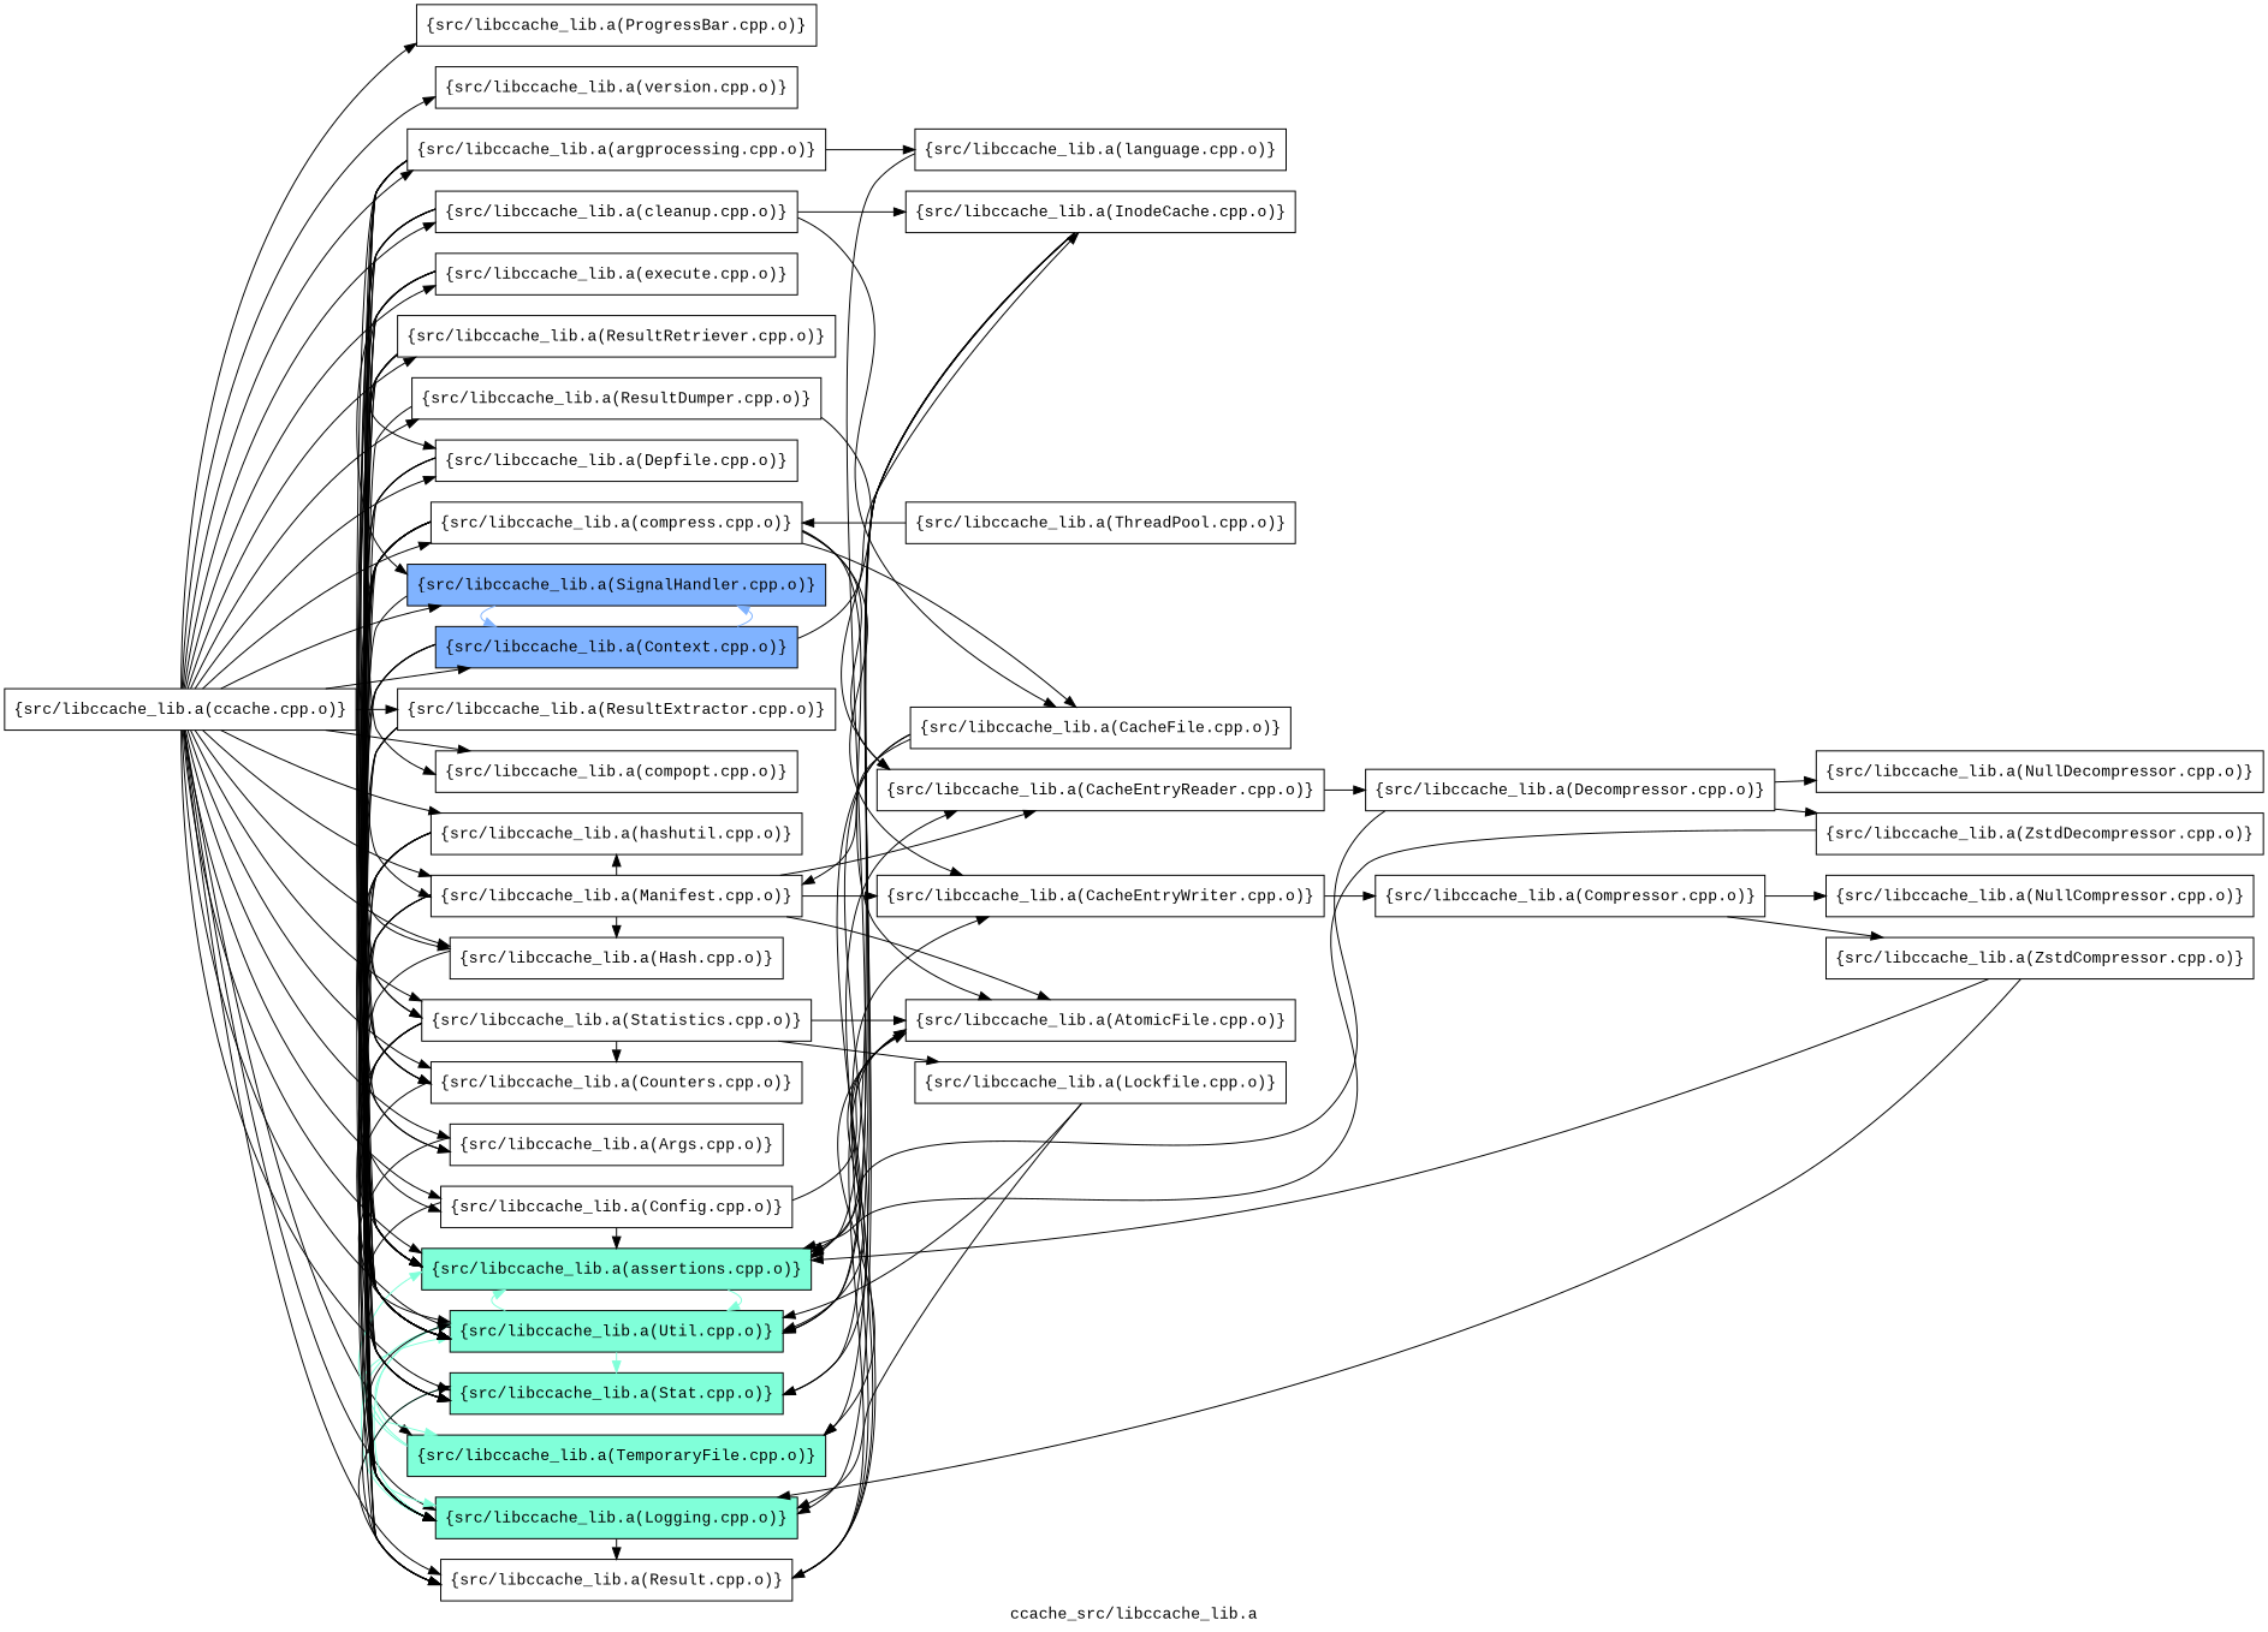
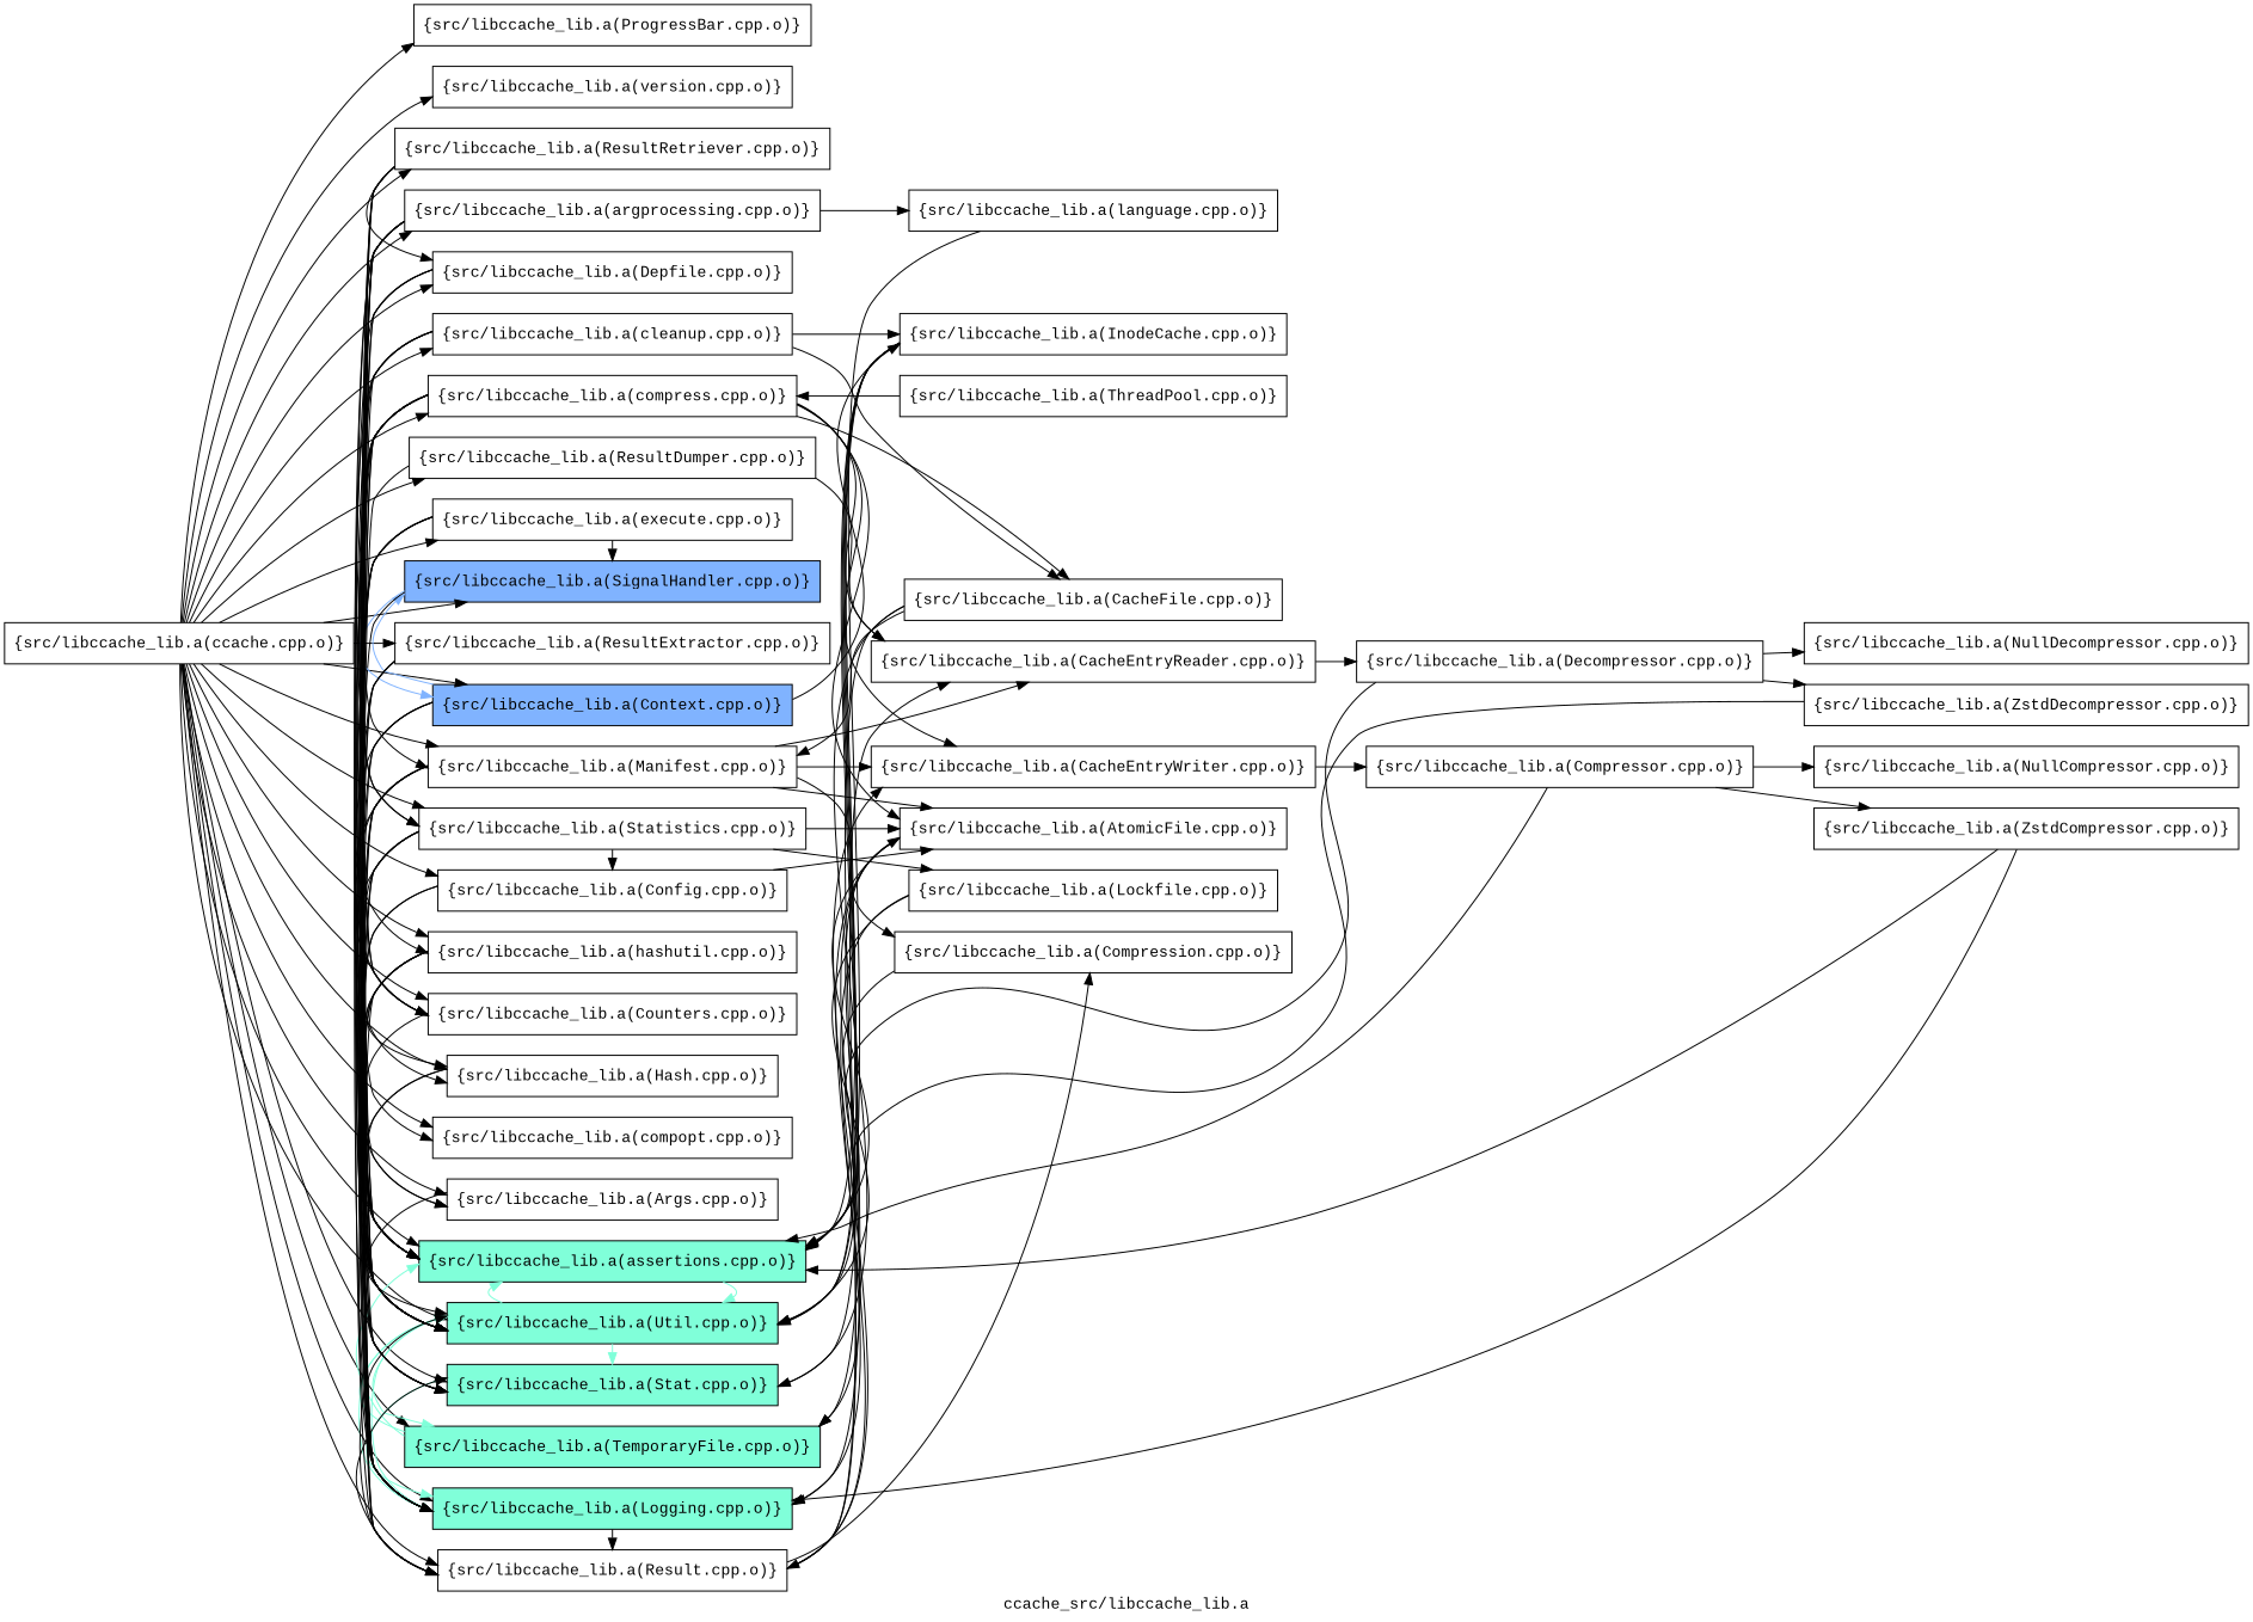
  digraph {
    fontname="Liberation Mono"
    label="ccache_src/libccache_lib.a"
    rankdir=LR
    node [fontname="Liberation Mono" group=0 shape=box]
    edge [fontname="Liberation Mono"]
    n1 [label="{src/libccache_lib.a(ccache.cpp.o)}"]
    n2 [label="{src/libccache_lib.a(ProgressBar.cpp.o)}"]
    n3 [label="{src/libccache_lib.a(Counters.cpp.o)}"]
    n4 [fillcolor="0.450000 0.5 1" group=1 label="{src/libccache_lib.a(assertions.cpp.o)}" style=filled]
    n5 [fillcolor="0.450000 0.5 1" group=1 label="{src/libccache_lib.a(Util.cpp.o)}" style=filled]
    n6 [label="{src/libccache_lib.a(hashutil.cpp.o)}"]
    n7 [label="{src/libccache_lib.a(version.cpp.o)}"]
    n8 [fillcolor="0.450000 0.5 1" group=1 label="{src/libccache_lib.a(Stat.cpp.o)}" style=filled]
    n9 [fillcolor="0.450000 0.5 1" group=1 label="{src/libccache_lib.a(Logging.cpp.o)}" style=filled]
    n10 [fillcolor="0.450000 0.5 1" group=1 label="{src/libccache_lib.a(TemporaryFile.cpp.o)}" style=filled]
    n11 [label="{src/libccache_lib.a(Manifest.cpp.o)}"]
    n12 [label="{src/libccache_lib.a(Hash.cpp.o)}"]
    n13 [label="{src/libccache_lib.a(Args.cpp.o)}"]
    n14 [label="{src/libccache_lib.a(Config.cpp.o)}"]
    n15 [fillcolor="0.600000 0.5 1" group=2 label="{src/libccache_lib.a(Context.cpp.o)}" style=filled]
    n16 [fillcolor="0.600000 0.5 1" group=2 label="{src/libccache_lib.a(SignalHandler.cpp.o)}" style=filled]
    n17 [label="{src/libccache_lib.a(Result.cpp.o)}"]
    n18 [label="{src/libccache_lib.a(ResultRetriever.cpp.o)}"]
    n19 [label="{src/libccache_lib.a(Depfile.cpp.o)}"]
    n20 [label="{src/libccache_lib.a(Statistics.cpp.o)}"]
    n21 [label="{src/libccache_lib.a(ResultDumper.cpp.o)}"]
    n22 [label="{src/libccache_lib.a(ResultExtractor.cpp.o)}"]
    n23 [label="{src/libccache_lib.a(argprocessing.cpp.o)}"]
    n24 [label="{src/libccache_lib.a(cleanup.cpp.o)}"]
    n25 [label="{src/libccache_lib.a(compopt.cpp.o)}"]
    n26 [label="{src/libccache_lib.a(compress.cpp.o)}"]
    n27 [label="{src/libccache_lib.a(execute.cpp.o)}"]
    n28 [label="{src/libccache_lib.a(InodeCache.cpp.o)}"]
    n29 [label="{src/libccache_lib.a(CacheEntryReader.cpp.o)}"]
+   n30 [label="{src/libccache_lib.a(Compression.cpp.o)}"]
    n31 [label="{src/libccache_lib.a(AtomicFile.cpp.o)}"]
    n32 [label="{src/libccache_lib.a(CacheEntryWriter.cpp.o)}"]
    n33 [label="{src/libccache_lib.a(Lockfile.cpp.o)}"]
    n34 [label="{src/libccache_lib.a(language.cpp.o)}"]
    n35 [label="{src/libccache_lib.a(CacheFile.cpp.o)}"]
    n36 [label="{src/libccache_lib.a(ThreadPool.cpp.o)}"]
    n37 [label="{src/libccache_lib.a(Decompressor.cpp.o)}"]
    n38 [label="{src/libccache_lib.a(Compressor.cpp.o)}"]
    n39 [label="{src/libccache_lib.a(ZstdDecompressor.cpp.o)}"]
    n40 [label="{src/libccache_lib.a(NullDecompressor.cpp.o)}"]
    n41 [label="{src/libccache_lib.a(ZstdCompressor.cpp.o)}"]
    n42 [label="{src/libccache_lib.a(NullCompressor.cpp.o)}"]
    subgraph sub_1 {
      rank=same
      n1
    }
    subgraph sub_2 {
      rank=same
      n2
      n3
      n4
      n5
      n6
      n7
      n8
      n9
      n10
      n11
      n12
      n13
      n14
      n15
      n16
      n17
      n18
      n19
      n20
      n21
      n22
      n23
      n24
      n25
      n26
      n27
    }
    subgraph sub_3 {
      rank=same
      n28
      n29
+     n30
      n31
      n32
      n33
      n34
      n35
      n36
    }
    subgraph sub_4 {
      rank=same
      n37
      n38
    }
    n1 -> n2
    n1 -> n3
    n1 -> n4
    n1 -> n5
    n1 -> n6
    n1 -> n7
    n1 -> n8
    n1 -> n9
    n1 -> n10
    n1 -> n11
    n1 -> n12
    n1 -> n13
    n1 -> n14
    n1 -> n15
    n1 -> n16
    n1 -> n17
    n1 -> n18
    n1 -> n19
    n1 -> n20
    n1 -> n21
    n1 -> n22
    n1 -> n23
    n1 -> n24
    n1 -> n25
    n1 -> n26
    n1 -> n27
    n3 -> n4
    n4 -> n5 [color="0.450000 0.5 1"]
    n5 -> n4 [color="0.450000 0.5 1"]
    n5 -> n8 [color="0.450000 0.5 1"]
    n5 -> n9 [color="0.450000 0.5 1"]
    n5 -> n10 [color="0.450000 0.5 1"]
    n6 -> n5
    n6 -> n8
    n6 -> n9
    n6 -> n12
    n6 -> n13
    n8 -> n9 [color="0.450000 0.5 1"]
    n9 -> n5 [color="0.450000 0.5 1"]
    n9 -> n17
    n10 -> n4 [color="0.450000 0.5 1"]
    n10 -> n5 [color="0.450000 0.5 1"]
    n11 -> n5
    n11 -> n6
    n11 -> n8
    n11 -> n9
    n11 -> n12
    n11 -> n29
+   n11 -> n30
    n11 -> n31
    n11 -> n32
    n12 -> n5
+   n12 -> n9
    n13 -> n5
    n14 -> n4
    n14 -> n5
    n14 -> n31
    n15 -> n3
    n15 -> n5
    n15 -> n9
    n15 -> n16 [color="0.600000 0.5 1"]
    n15 -> n28
    n16 -> n4
    n16 -> n15 [color="0.600000 0.5 1"]
    n17 -> n5
    n17 -> n8
    n17 -> n29
+   n17 -> n30
    n17 -> n31
    n17 -> n32
    n18 -> n4
    n18 -> n5
    n18 -> n9
    n18 -> n17
    n18 -> n19
    n19 -> n4
    n19 -> n5
    n19 -> n9
    n20 -> n3
    n20 -> n5
    n20 -> n8
    n20 -> n9
    n20 -> n14
    n20 -> n31
    n20 -> n33
    n21 -> n17
    n21 -> n29
    n22 -> n4
    n22 -> n5
    n22 -> n17
    n23 -> n4
    n23 -> n5
    n23 -> n8
    n23 -> n9
    n23 -> n13
    n23 -> n25
    n23 -> n34
    n24 -> n3
    n24 -> n5
    n24 -> n9
    n24 -> n20
    n24 -> n28
    n24 -> n35
    n26 -> n3
    n26 -> n4
    n26 -> n5
    n26 -> n8
    n26 -> n9
    n26 -> n11
    n26 -> n17
    n26 -> n20
    n26 -> n29
    n26 -> n31
    n26 -> n32
    n26 -> n35
    n27 -> n4
    n27 -> n5
    n27 -> n8
    n27 -> n9
    n27 -> n16
    n28 -> n4
    n28 -> n5
    n28 -> n8
    n28 -> n9
    n28 -> n10
    n29 -> n37
+   n30 -> n4
    n31 -> n4
    n31 -> n5
    n31 -> n10
    n32 -> n38
    n33 -> n5
    n33 -> n9
    n34 -> n5
    n35 -> n8
    n35 -> n11
    n35 -> n17
    n36 -> n26
    n37 -> n4
    n37 -> n39
    n37 -> n40
+   n38 -> n4
    n38 -> n41
    n38 -> n42
    n39 -> n4
    n41 -> n4
    n41 -> n9
  }
